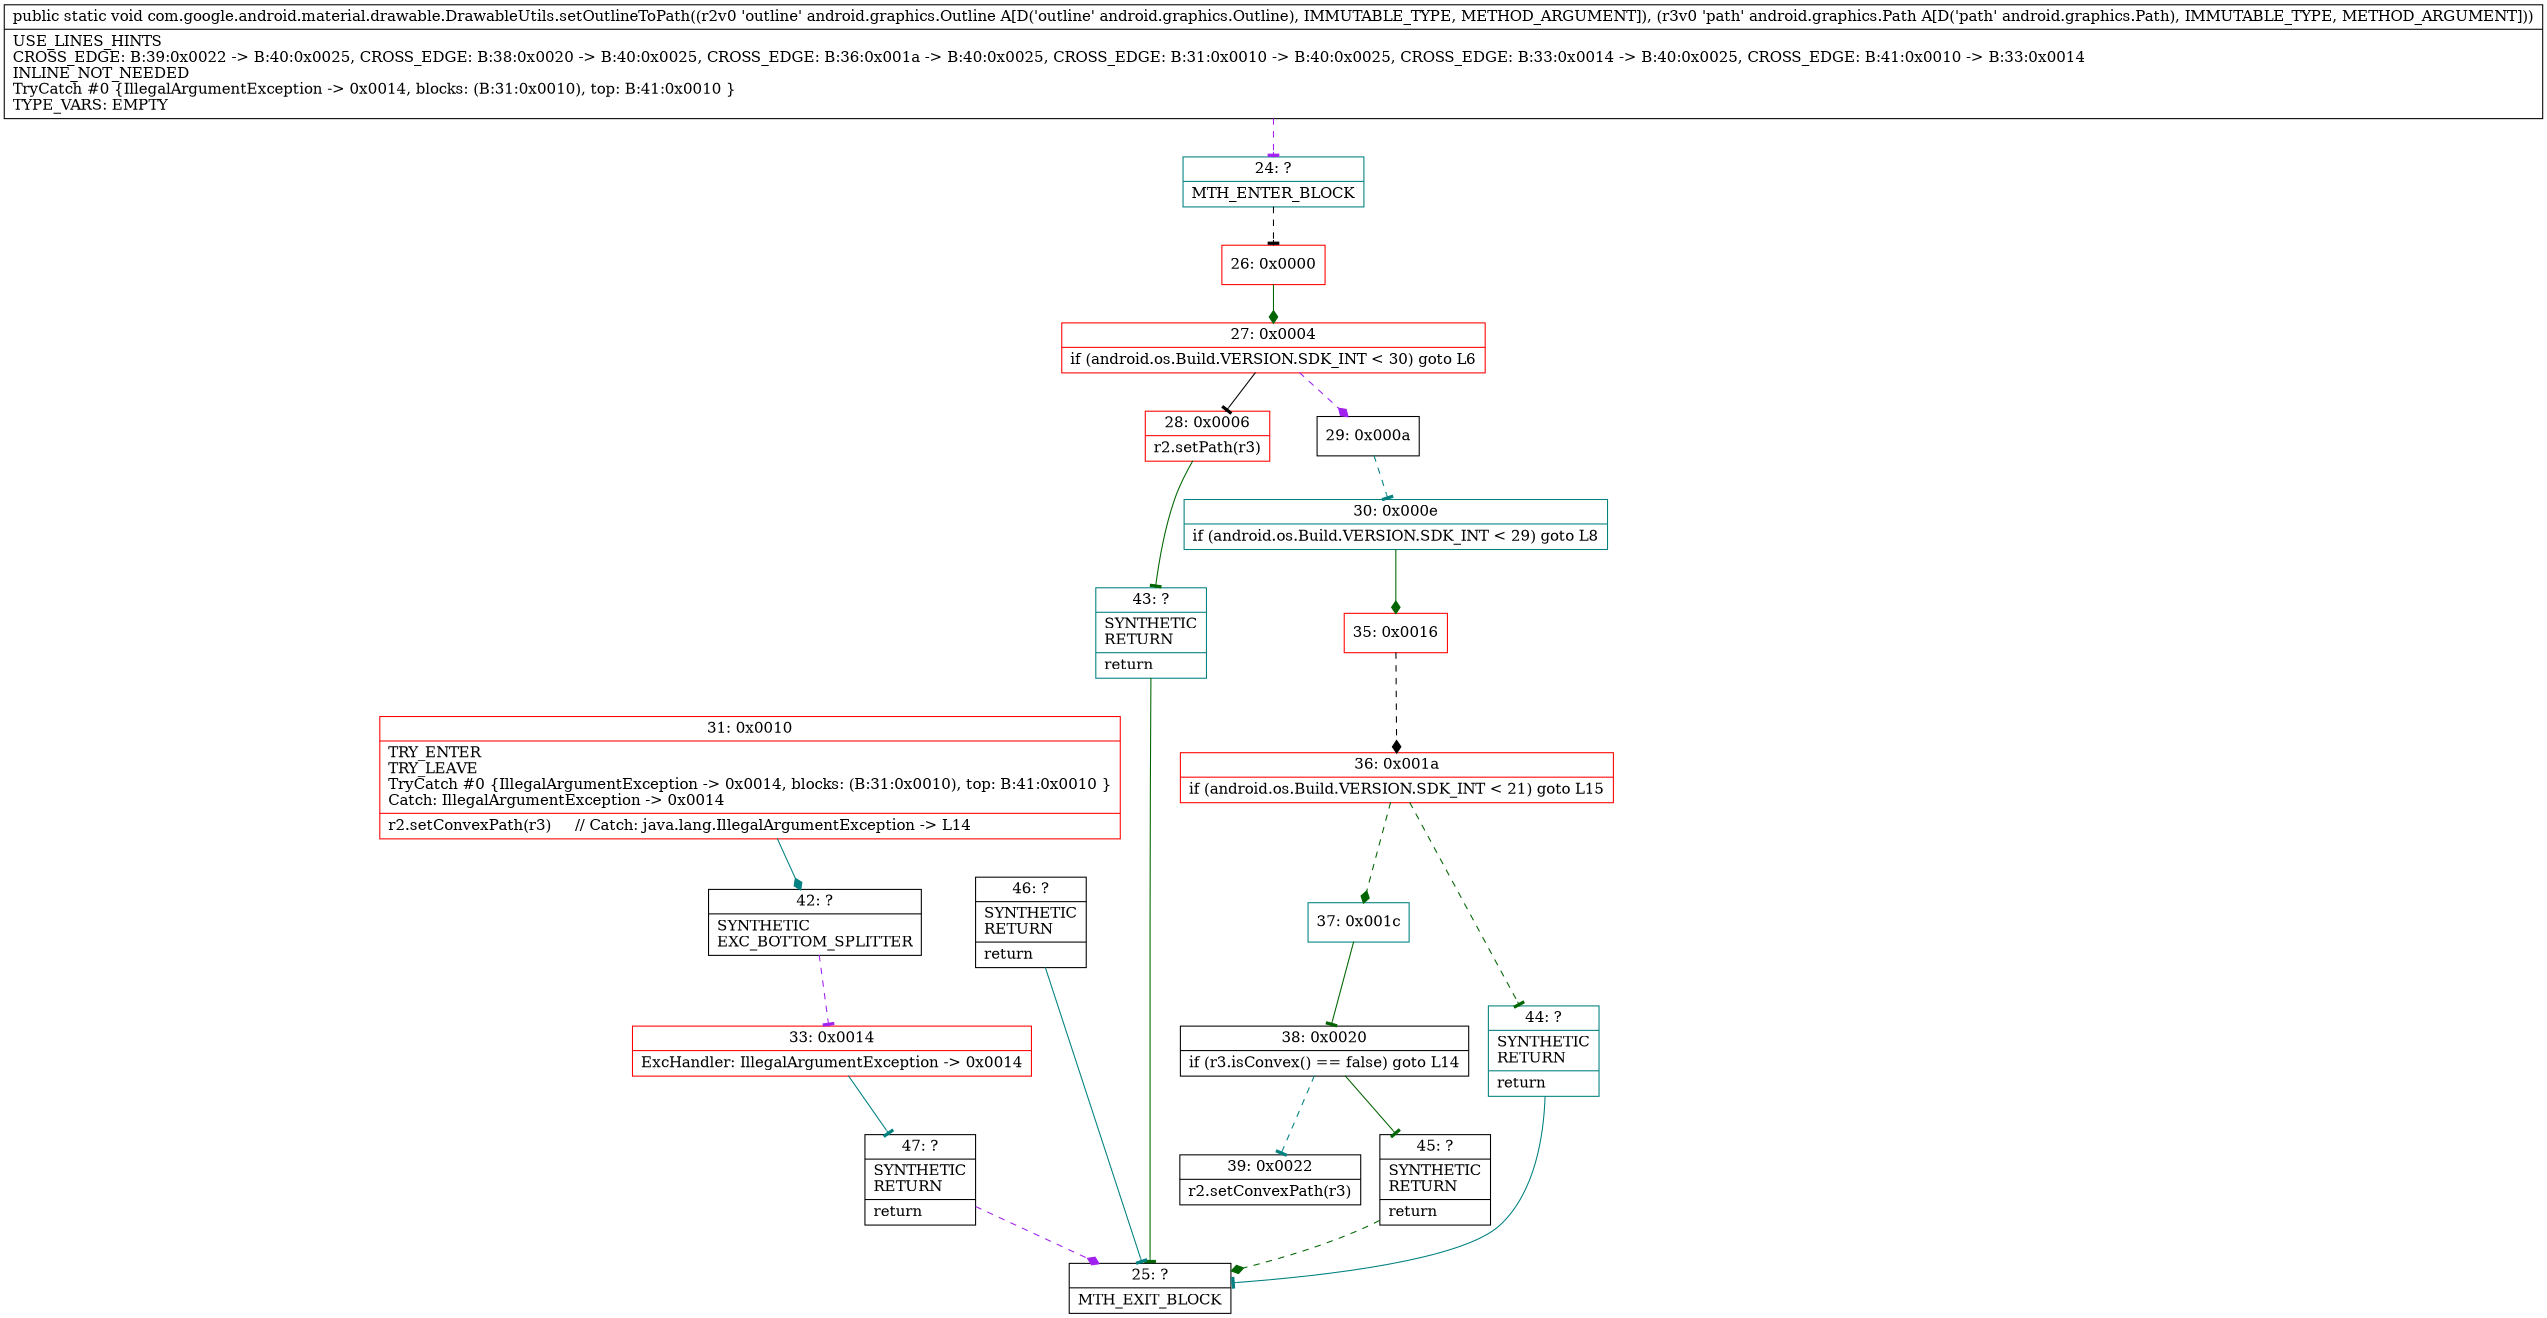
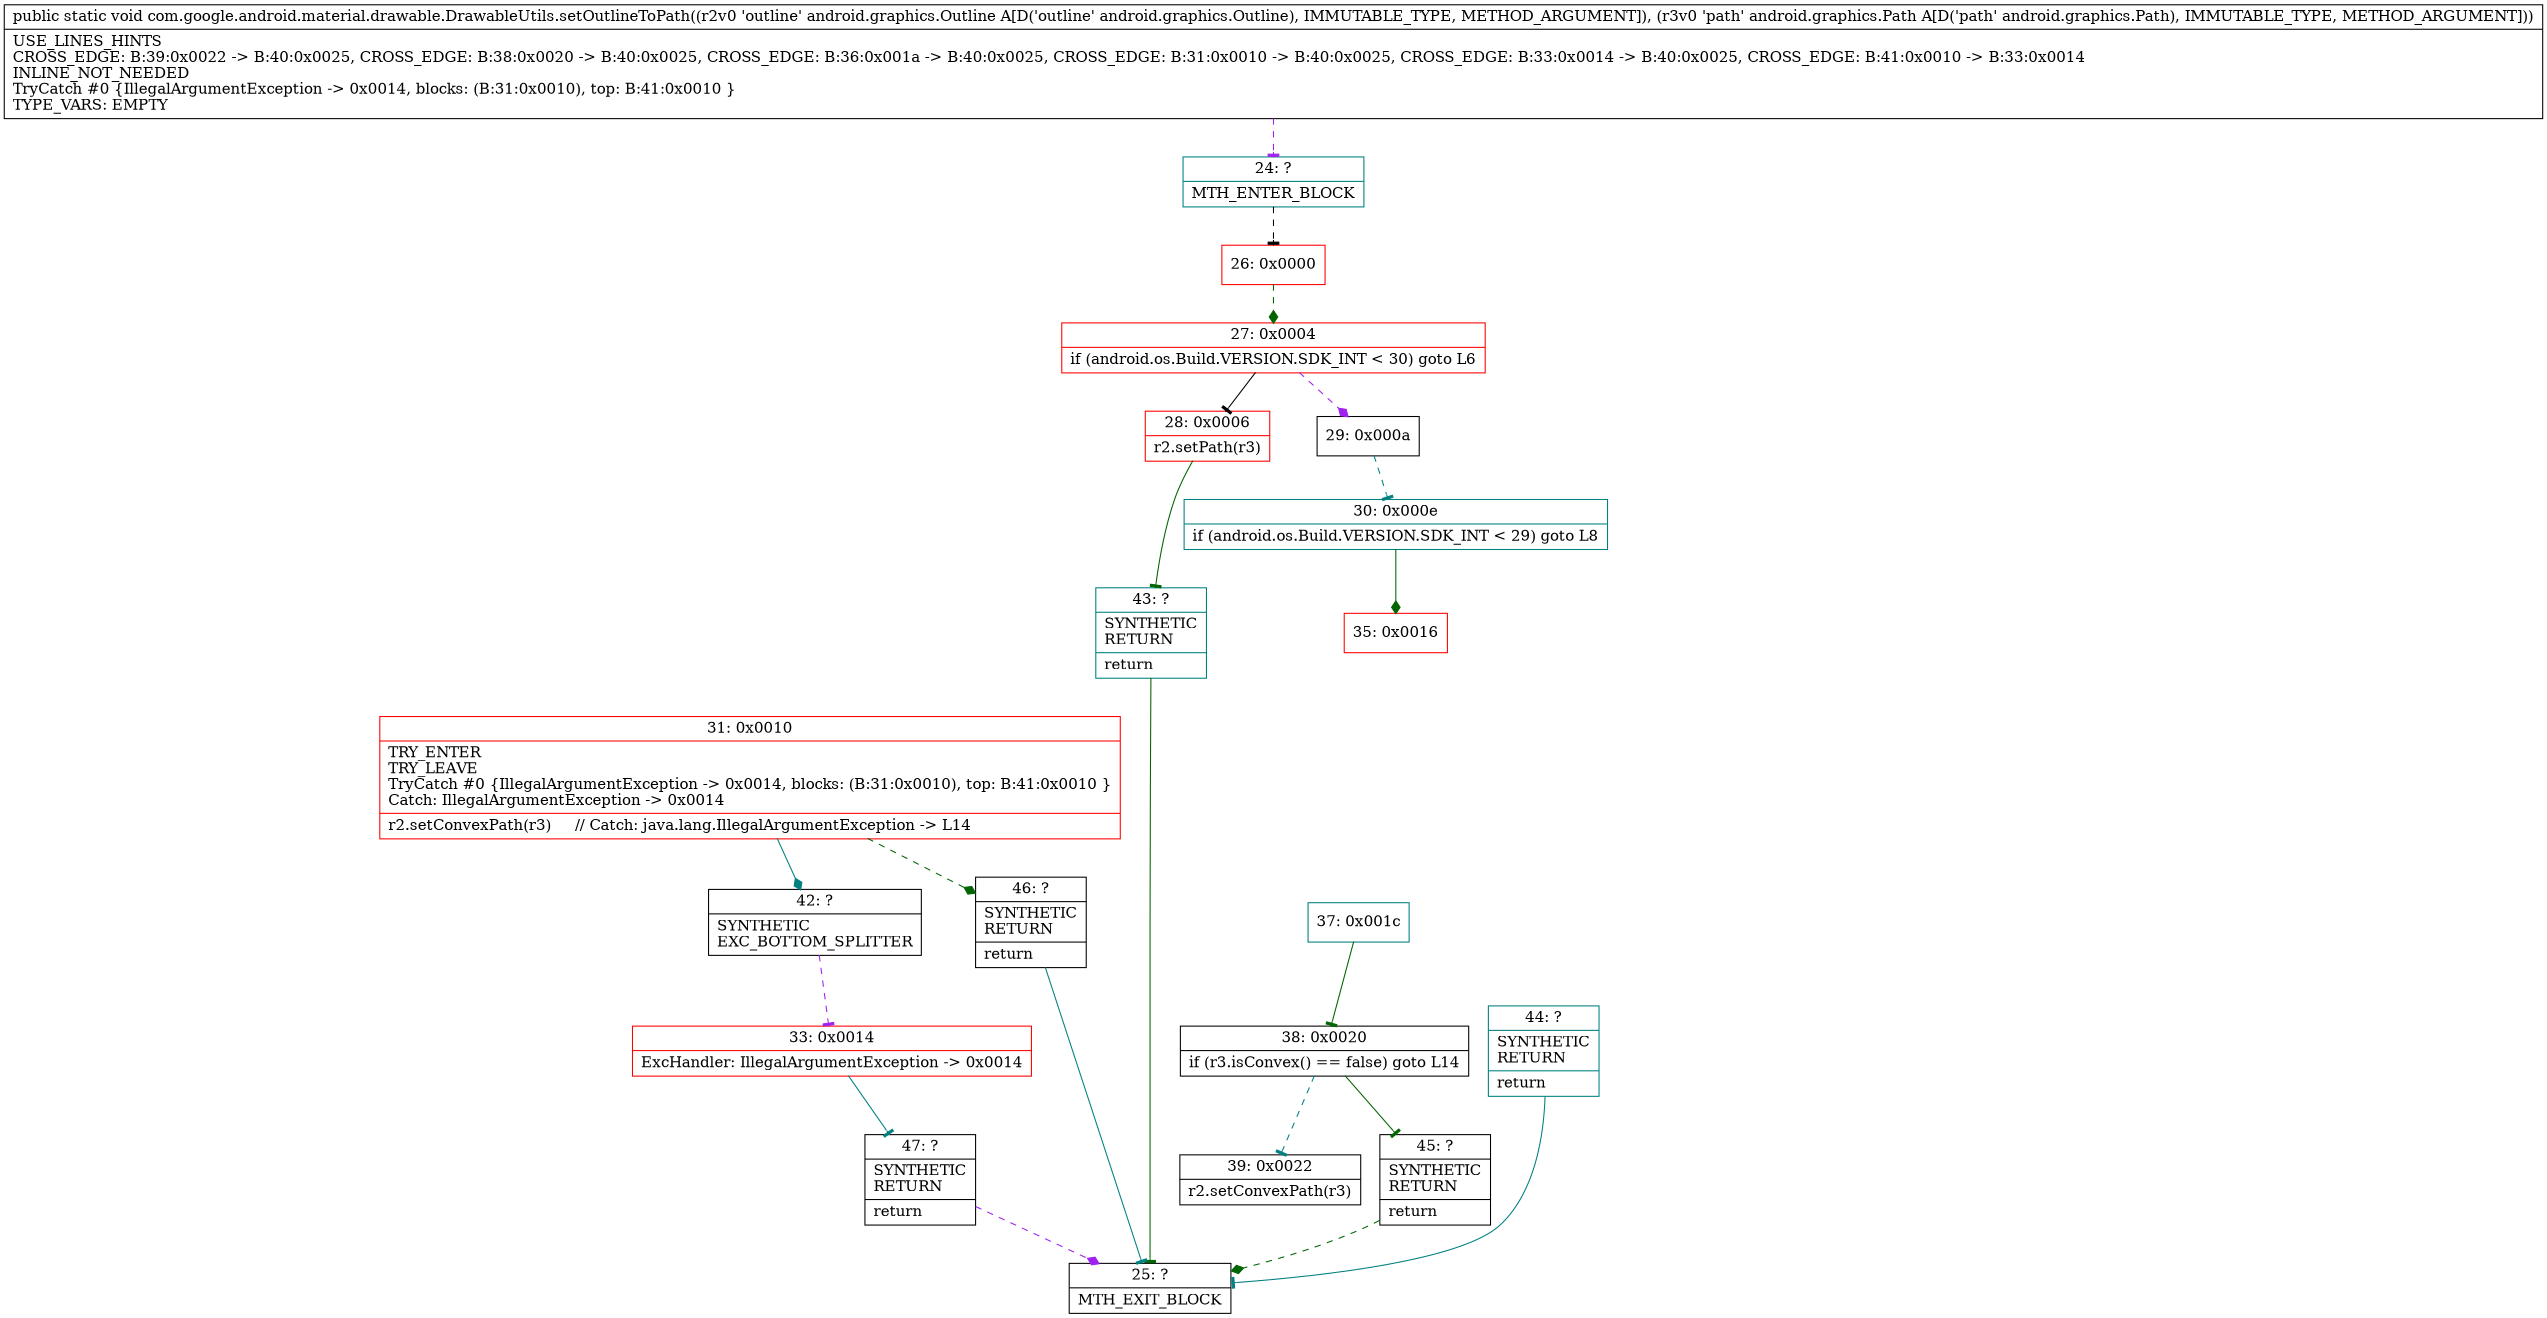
  digraph {
    node [color=black shape=record]
    edge [arrowhead=tee color=darkgreen style=dashed]
    n1 [color=teal label="{24\:\ ?|MTH_ENTER_BLOCK\l}"]
    n2 [color=red label="{26\:\ 0x0000}"]
    n3 [color=red label="{27\:\ 0x0004|if (android.os.Build.VERSION.SDK_INT \< 30) goto L6\l}"]
    n4 [color=red label="{28\:\ 0x0006|r2.setPath(r3)\l}"]
    n5 [label="{29\:\ 0x000a}"]
    n6 [color=teal label="{43\:\ ?|SYNTHETIC\lRETURN\l|return\l}"]
    n7 [color=teal label="{30\:\ 0x000e|if (android.os.Build.VERSION.SDK_INT \< 29) goto L8\l}"]
    n8 [label="{25\:\ ?|MTH_EXIT_BLOCK\l}"]
    n9 [color=red label="{35\:\ 0x0016}"]
-   n10 [color=red label="{36\:\ 0x001a|if (android.os.Build.VERSION.SDK_INT \< 21) goto L15\l}"]
    n11 [color=teal label="{37\:\ 0x001c}"]
    n12 [color=teal label="{44\:\ ?|SYNTHETIC\lRETURN\l|return\l}"]
    n13 [label="{38\:\ 0x0020|if (r3.isConvex() == false) goto L14\l}"]
    n14 [label="{39\:\ 0x0022|r2.setConvexPath(r3)\l}"]
    n15 [label="{45\:\ ?|SYNTHETIC\lRETURN\l|return\l}"]
    n16 [color=red label="{31\:\ 0x0010|TRY_ENTER\lTRY_LEAVE\lTryCatch #0 \{IllegalArgumentException \-\> 0x0014, blocks: (B:31:0x0010), top: B:41:0x0010 \}\lCatch: IllegalArgumentException \-\> 0x0014\l|r2.setConvexPath(r3)     \/\/ Catch: java.lang.IllegalArgumentException \-\> L14\l}"]
    n17 [label="{42\:\ ?|SYNTHETIC\lEXC_BOTTOM_SPLITTER\l}"]
    n18 [label="{46\:\ ?|SYNTHETIC\lRETURN\l|return\l}"]
    n19 [color=red label="{33\:\ 0x0014|ExcHandler: IllegalArgumentException \-\> 0x0014\l}"]
    n20 [label="{47\:\ ?|SYNTHETIC\lRETURN\l|return\l}"]
    n21 [label="{public static void com.google.android.material.drawable.DrawableUtils.setOutlineToPath((r2v0 'outline' android.graphics.Outline A[D('outline' android.graphics.Outline), IMMUTABLE_TYPE, METHOD_ARGUMENT]), (r3v0 'path' android.graphics.Path A[D('path' android.graphics.Path), IMMUTABLE_TYPE, METHOD_ARGUMENT]))  | USE_LINES_HINTS\lCROSS_EDGE: B:39:0x0022 \-\> B:40:0x0025, CROSS_EDGE: B:38:0x0020 \-\> B:40:0x0025, CROSS_EDGE: B:36:0x001a \-\> B:40:0x0025, CROSS_EDGE: B:31:0x0010 \-\> B:40:0x0025, CROSS_EDGE: B:33:0x0014 \-\> B:40:0x0025, CROSS_EDGE: B:41:0x0010 \-\> B:33:0x0014\lINLINE_NOT_NEEDED\lTryCatch #0 \{IllegalArgumentException \-\> 0x0014, blocks: (B:31:0x0010), top: B:41:0x0010 \}\lTYPE_VARS: EMPTY\l}"]
    n1 -> n2 [color=black]
-   n2 -> n3 [arrowhead=diamond style=solid]
+   n2 -> n3 [arrowhead=diamond]
    n3 -> n4 [color=black style=solid]
    n3 -> n5 [arrowhead=diamond color=purple]
    n4 -> n6 [style=solid]
    n5 -> n7 [color=teal]
    n6 -> n8 [style=solid]
    n7 -> n9 [arrowhead=diamond style=solid]
-   n9 -> n10 [arrowhead=diamond color=black]
-   n10 -> n11 [arrowhead=diamond]
-   n10 -> n12
    n11 -> n13 [style=solid]
    n12 -> n8 [color=teal style=solid]
    n13 -> n14 [color=teal]
    n13 -> n15 [style=solid]
    n15 -> n8 [arrowhead=diamond]
    n16 -> n17 [arrowhead=diamond color=teal style=solid]
+   n16 -> n18 [arrowhead=diamond]
    n17 -> n19 [color=purple]
    n18 -> n8 [color=teal style=solid]
    n19 -> n20 [color=teal style=solid]
    n20 -> n8 [arrowhead=diamond color=purple]
    n21 -> n1 [color=purple]
  }
